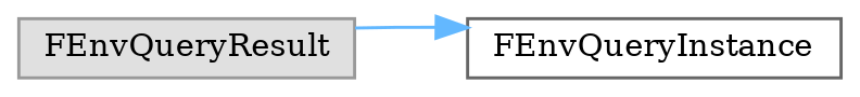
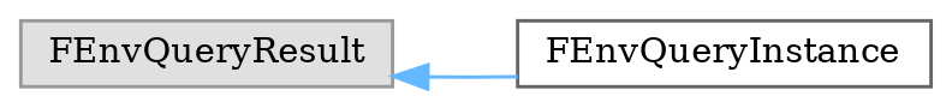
  digraph {
    rankdir=LR
    fontname="DejaVu Serif"
    node [fontname="DejaVu Serif" fontsize=10 shape=box style=filled]
    n1 [color=grey60 fillcolor="#E0E0E0" height=0.2 label=FEnvQueryResult width=0.4]
    n2 [color=grey40 fillcolor=white height=0.2 label=FEnvQueryInstance width=0.4]
-   n2 -> n1 [color=steelblue1 dir=back fontname="DejaVu Serif" fontsize=10 labelfontname=Helvetica labelfontsize=10 style=solid]
+   n1 -> n2 [color=steelblue1 dir=back fontname="DejaVu Serif" fontsize=10 labelfontname=Helvetica labelfontsize=10 style=solid]
  }
